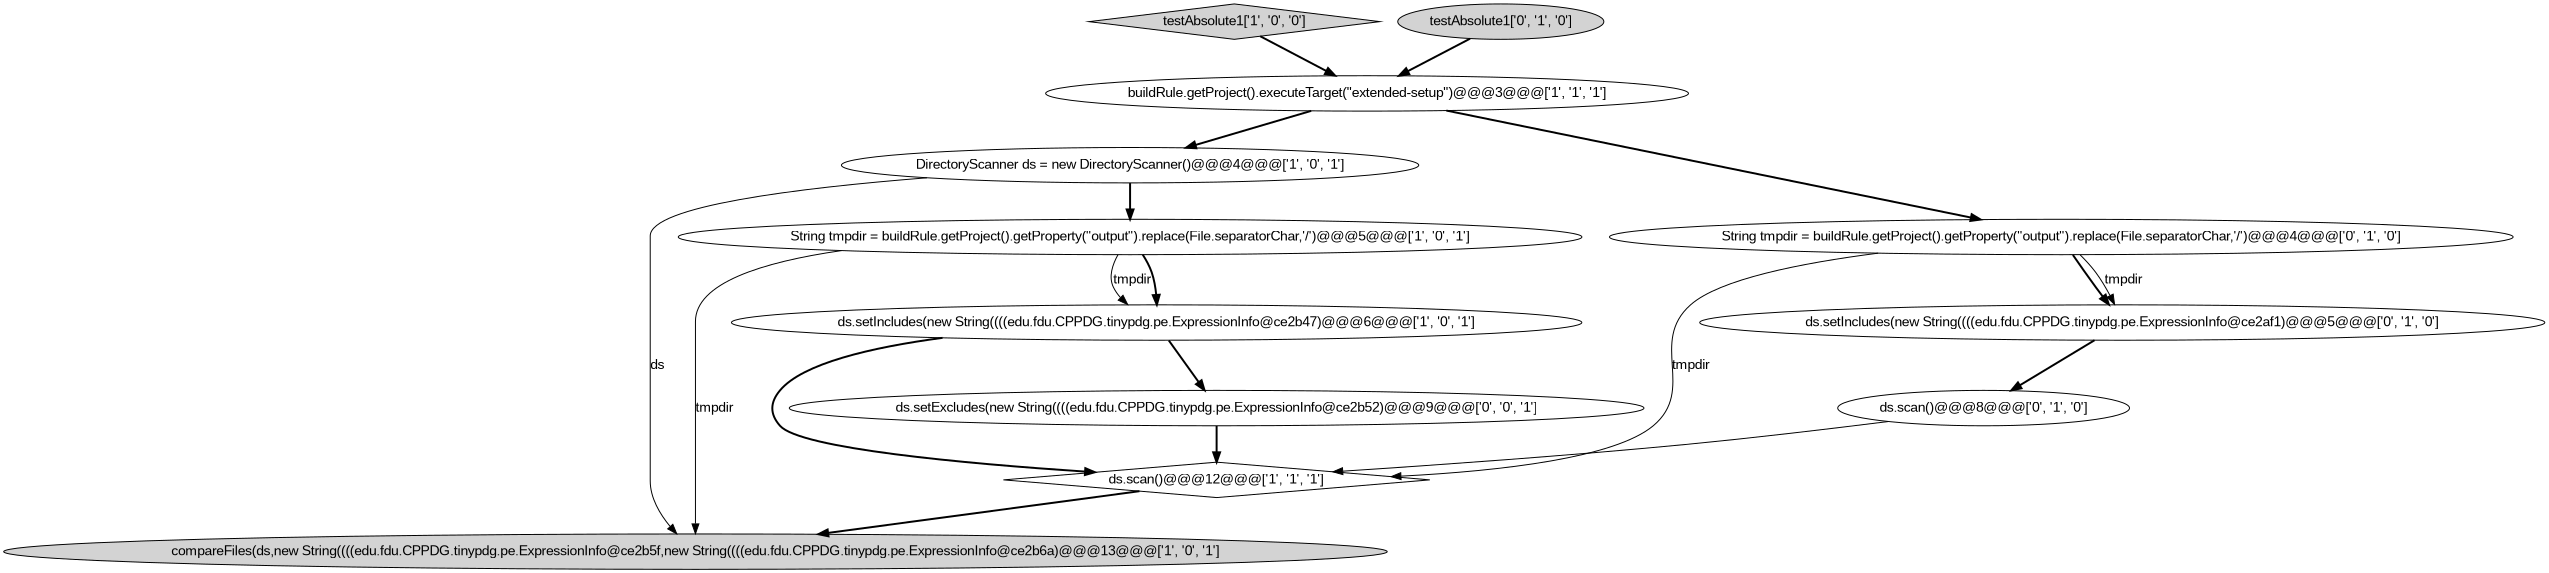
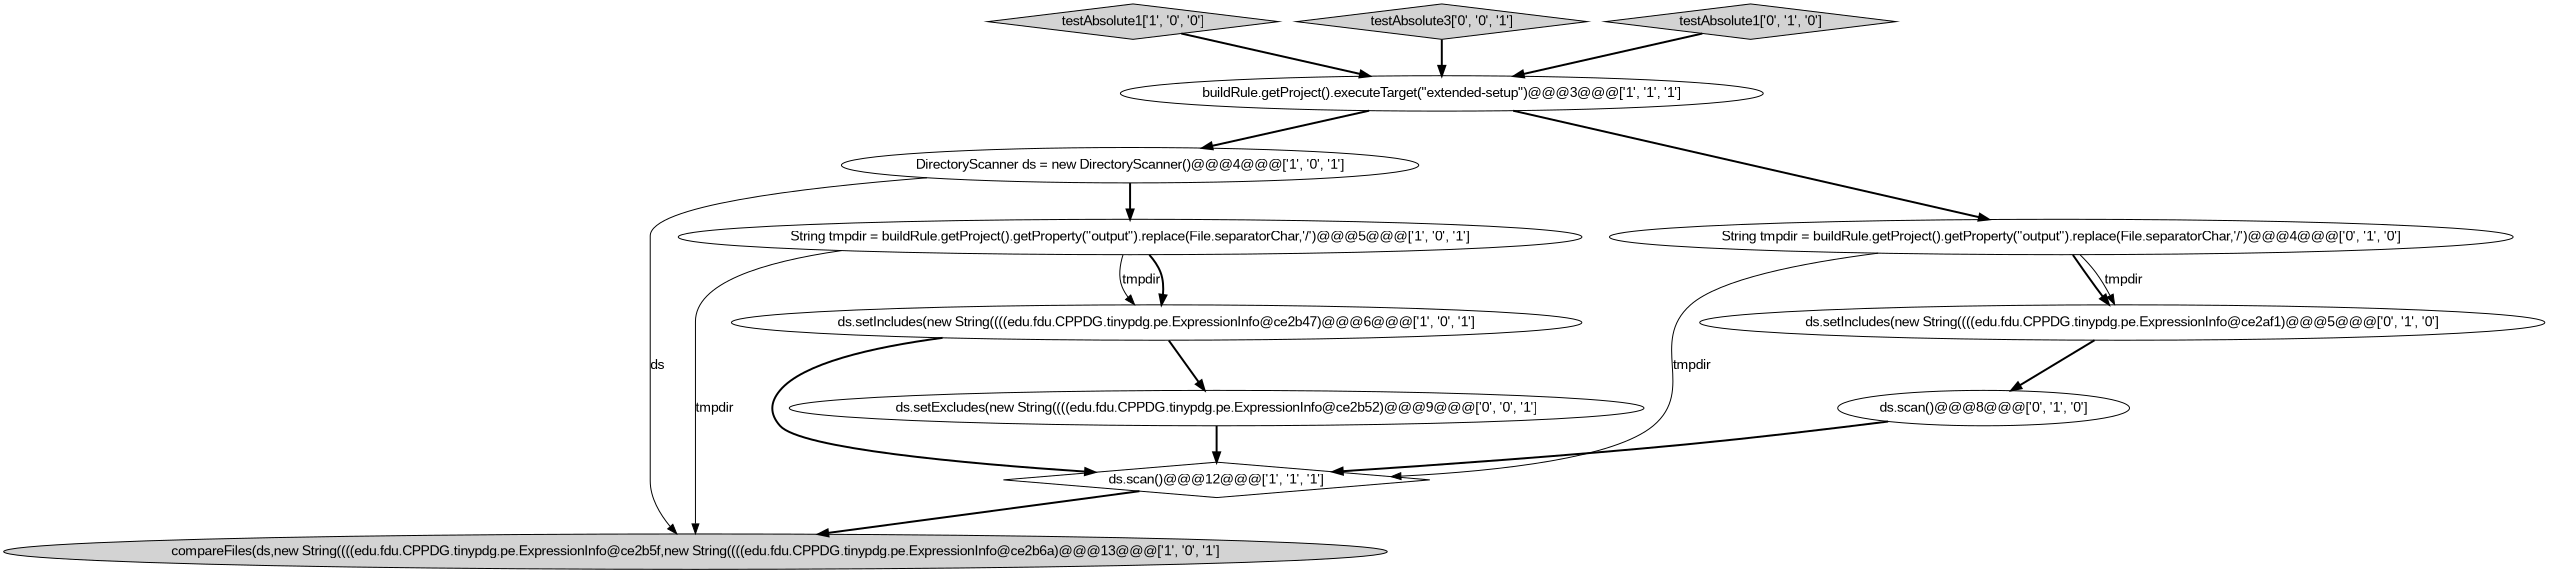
  digraph {
    fontname="Liberation Sans"
    node [fillcolor=white fontname="Liberation Sans" shape=ellipse style=filled]
    edge [fontname="Liberation Sans" style=bold]
    n1 [label="ds.scan()@@@8@@@['0', '1', '0']"]
    n2 [label="ds.scan()@@@12@@@['1', '1', '1']" shape=diamond]
    n3 [fillcolor=lightgray label="compareFiles(ds,new String((((edu.fdu.CPPDG.tinypdg.pe.ExpressionInfo@ce2b5f,new String((((edu.fdu.CPPDG.tinypdg.pe.ExpressionInfo@ce2b6a)@@@13@@@['1', '0', '1']"]
    n4 [label="ds.setIncludes(new String((((edu.fdu.CPPDG.tinypdg.pe.ExpressionInfo@ce2b47)@@@6@@@['1', '0', '1']"]
    n5 [label="ds.setExcludes(new String((((edu.fdu.CPPDG.tinypdg.pe.ExpressionInfo@ce2b52)@@@9@@@['0', '0', '1']"]
    n6 [fillcolor=lightgray label="testAbsolute1['1', '0', '0']" shape=diamond]
    n7 [label="buildRule.getProject().executeTarget(\"extended-setup\")@@@3@@@['1', '1', '1']"]
    n8 [label="DirectoryScanner ds = new DirectoryScanner()@@@4@@@['1', '0', '1']"]
    n9 [label="String tmpdir = buildRule.getProject().getProperty(\"output\").replace(File.separatorChar,'/')@@@4@@@['0', '1', '0']"]
    n10 [label="ds.setIncludes(new String((((edu.fdu.CPPDG.tinypdg.pe.ExpressionInfo@ce2af1)@@@5@@@['0', '1', '0']"]
    n11 [label="String tmpdir = buildRule.getProject().getProperty(\"output\").replace(File.separatorChar,'/')@@@5@@@['1', '0', '1']"]
-   n13 [fillcolor=lightgray label="testAbsolute1['0', '1', '0']"]
-   n1 -> n2 [style=solid]
+   n12 [fillcolor=lightgray label="testAbsolute3['0', '0', '1']" shape=diamond]
+   n13 [fillcolor=lightgray label="testAbsolute1['0', '1', '0']" shape=diamond]
+   n1 -> n2
    n2 -> n3
    n4 -> n2
    n4 -> n5
    n5 -> n2
    n6 -> n7
    n7 -> n8
    n7 -> n9
    n8 -> n3 [label=ds style=solid]
    n8 -> n11
    n9 -> n2 [label=tmpdir style=solid]
    n9 -> n10
    n9 -> n10 [label=tmpdir style=solid]
    n10 -> n1
    n11 -> n3 [label=tmpdir style=solid]
    n11 -> n4 [label=tmpdir style=solid]
    n11 -> n4
+   n12 -> n7
    n13 -> n7
  }
